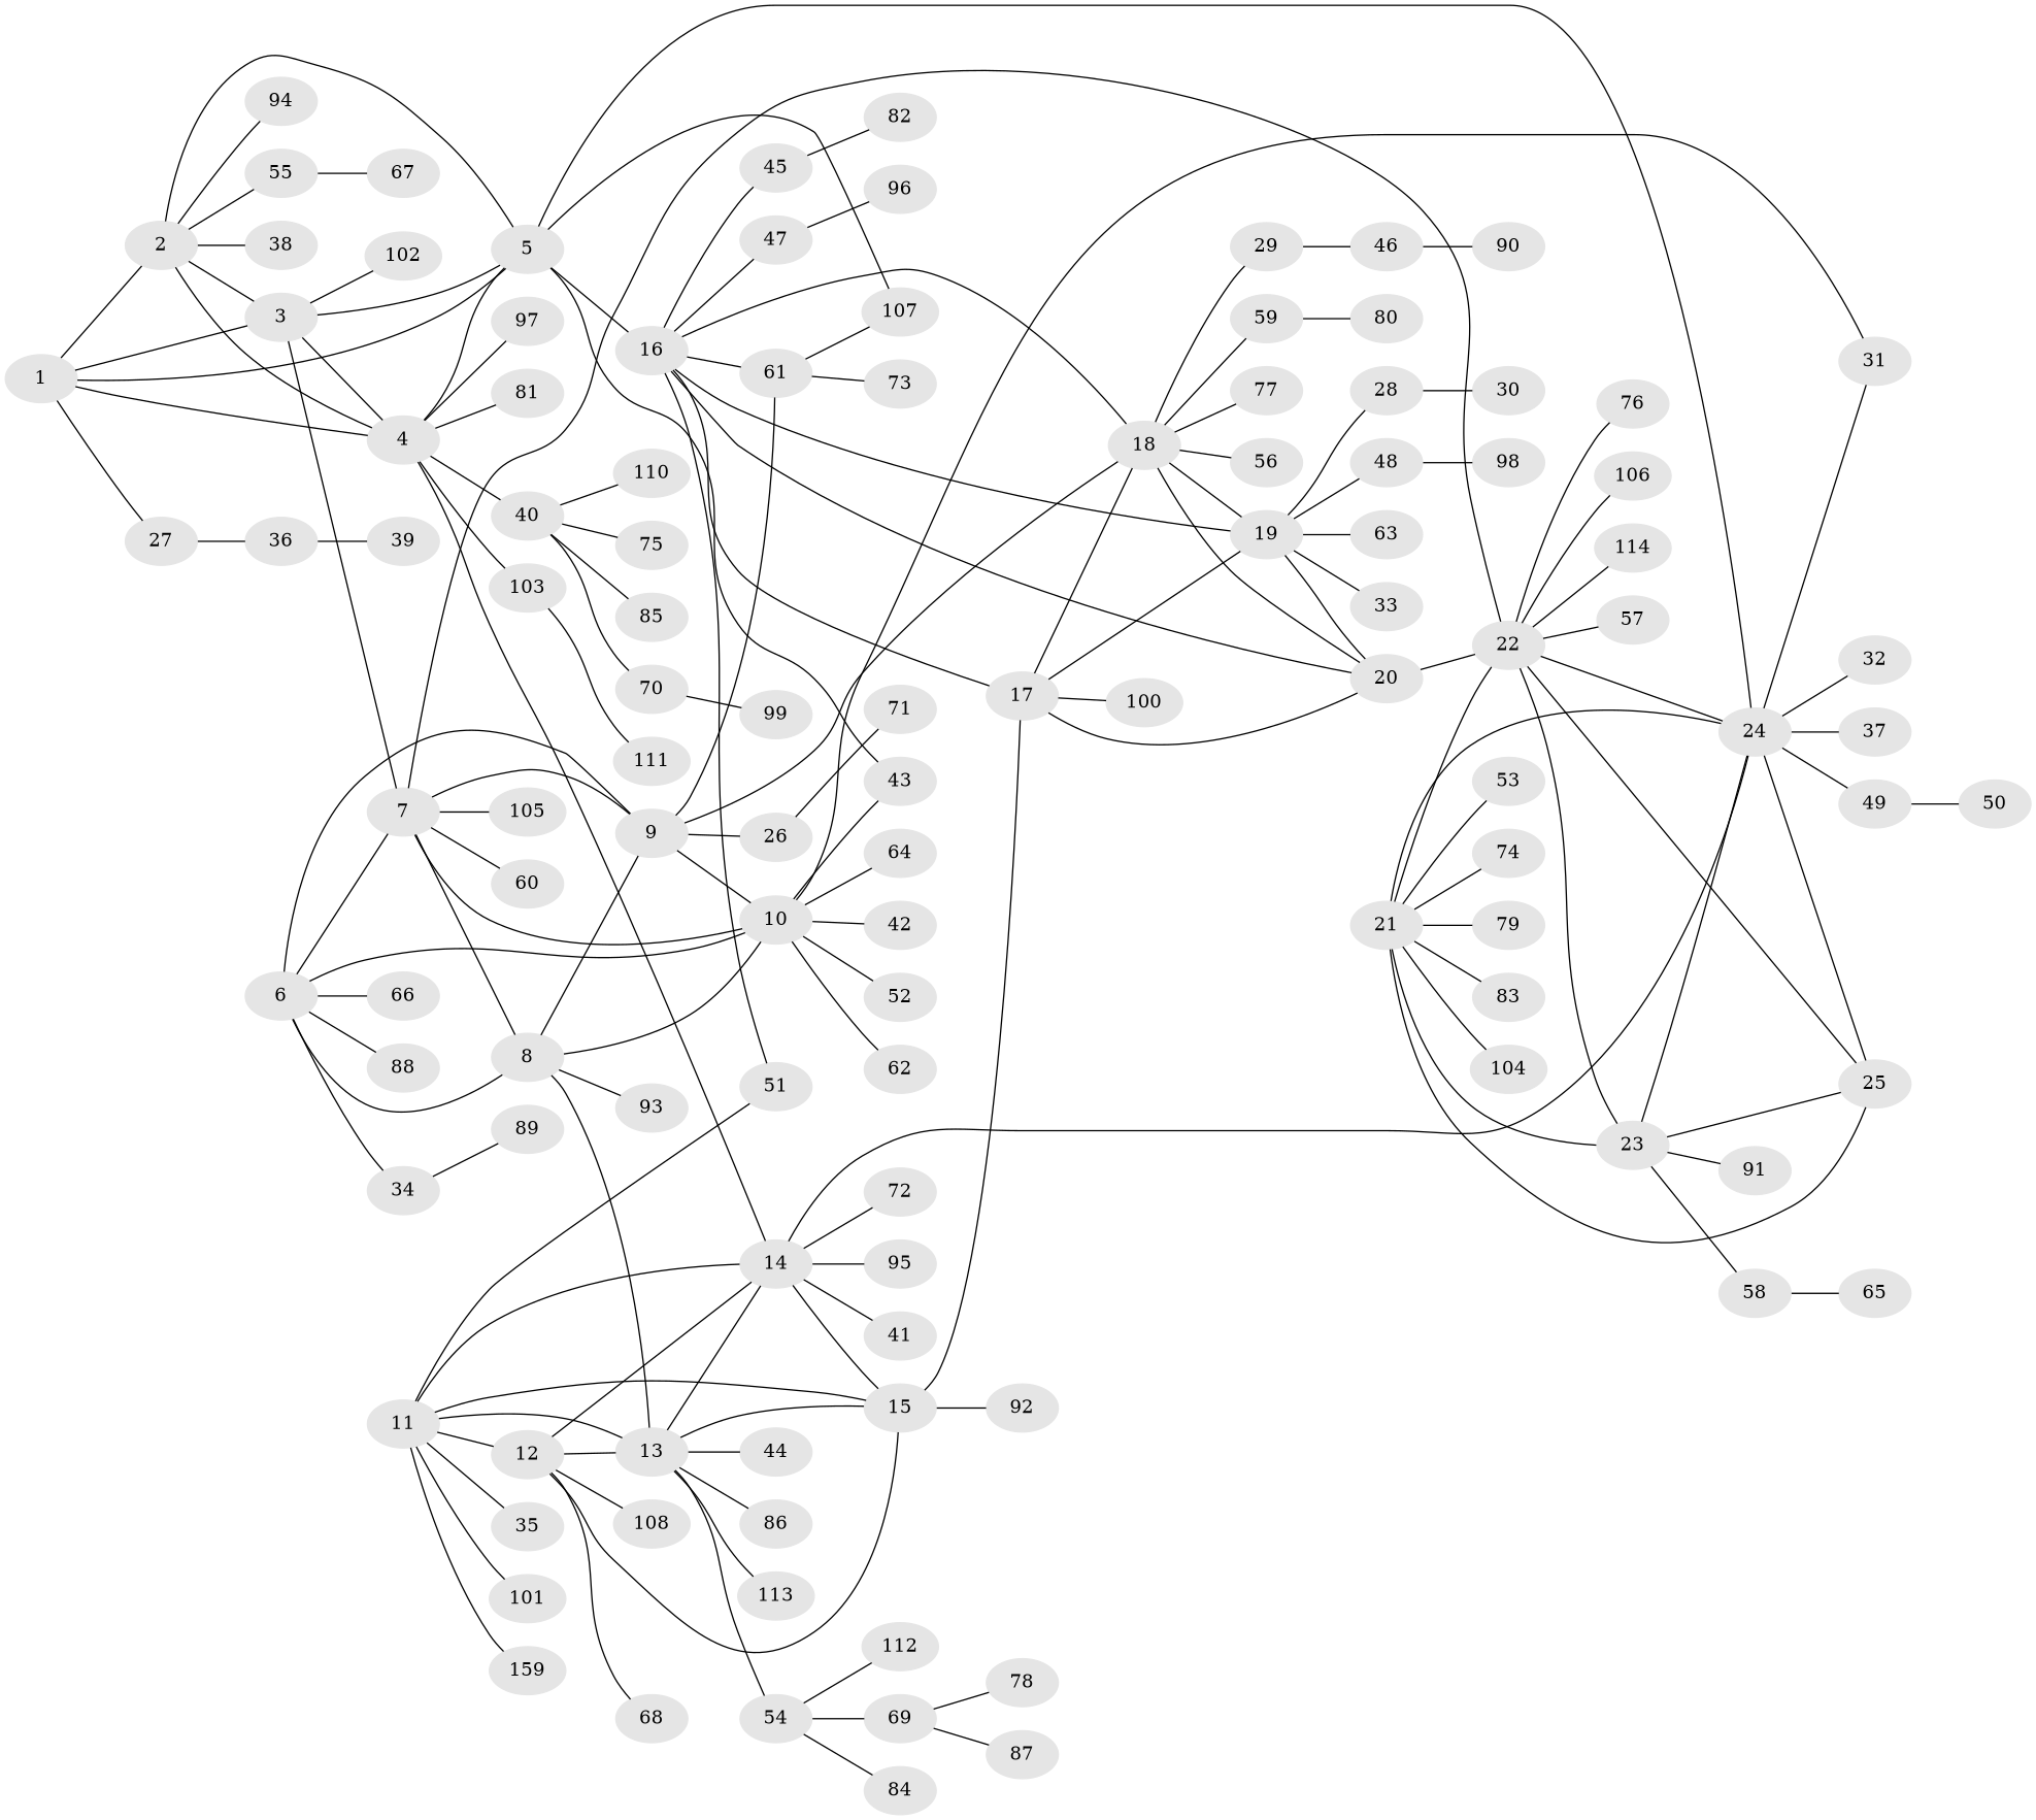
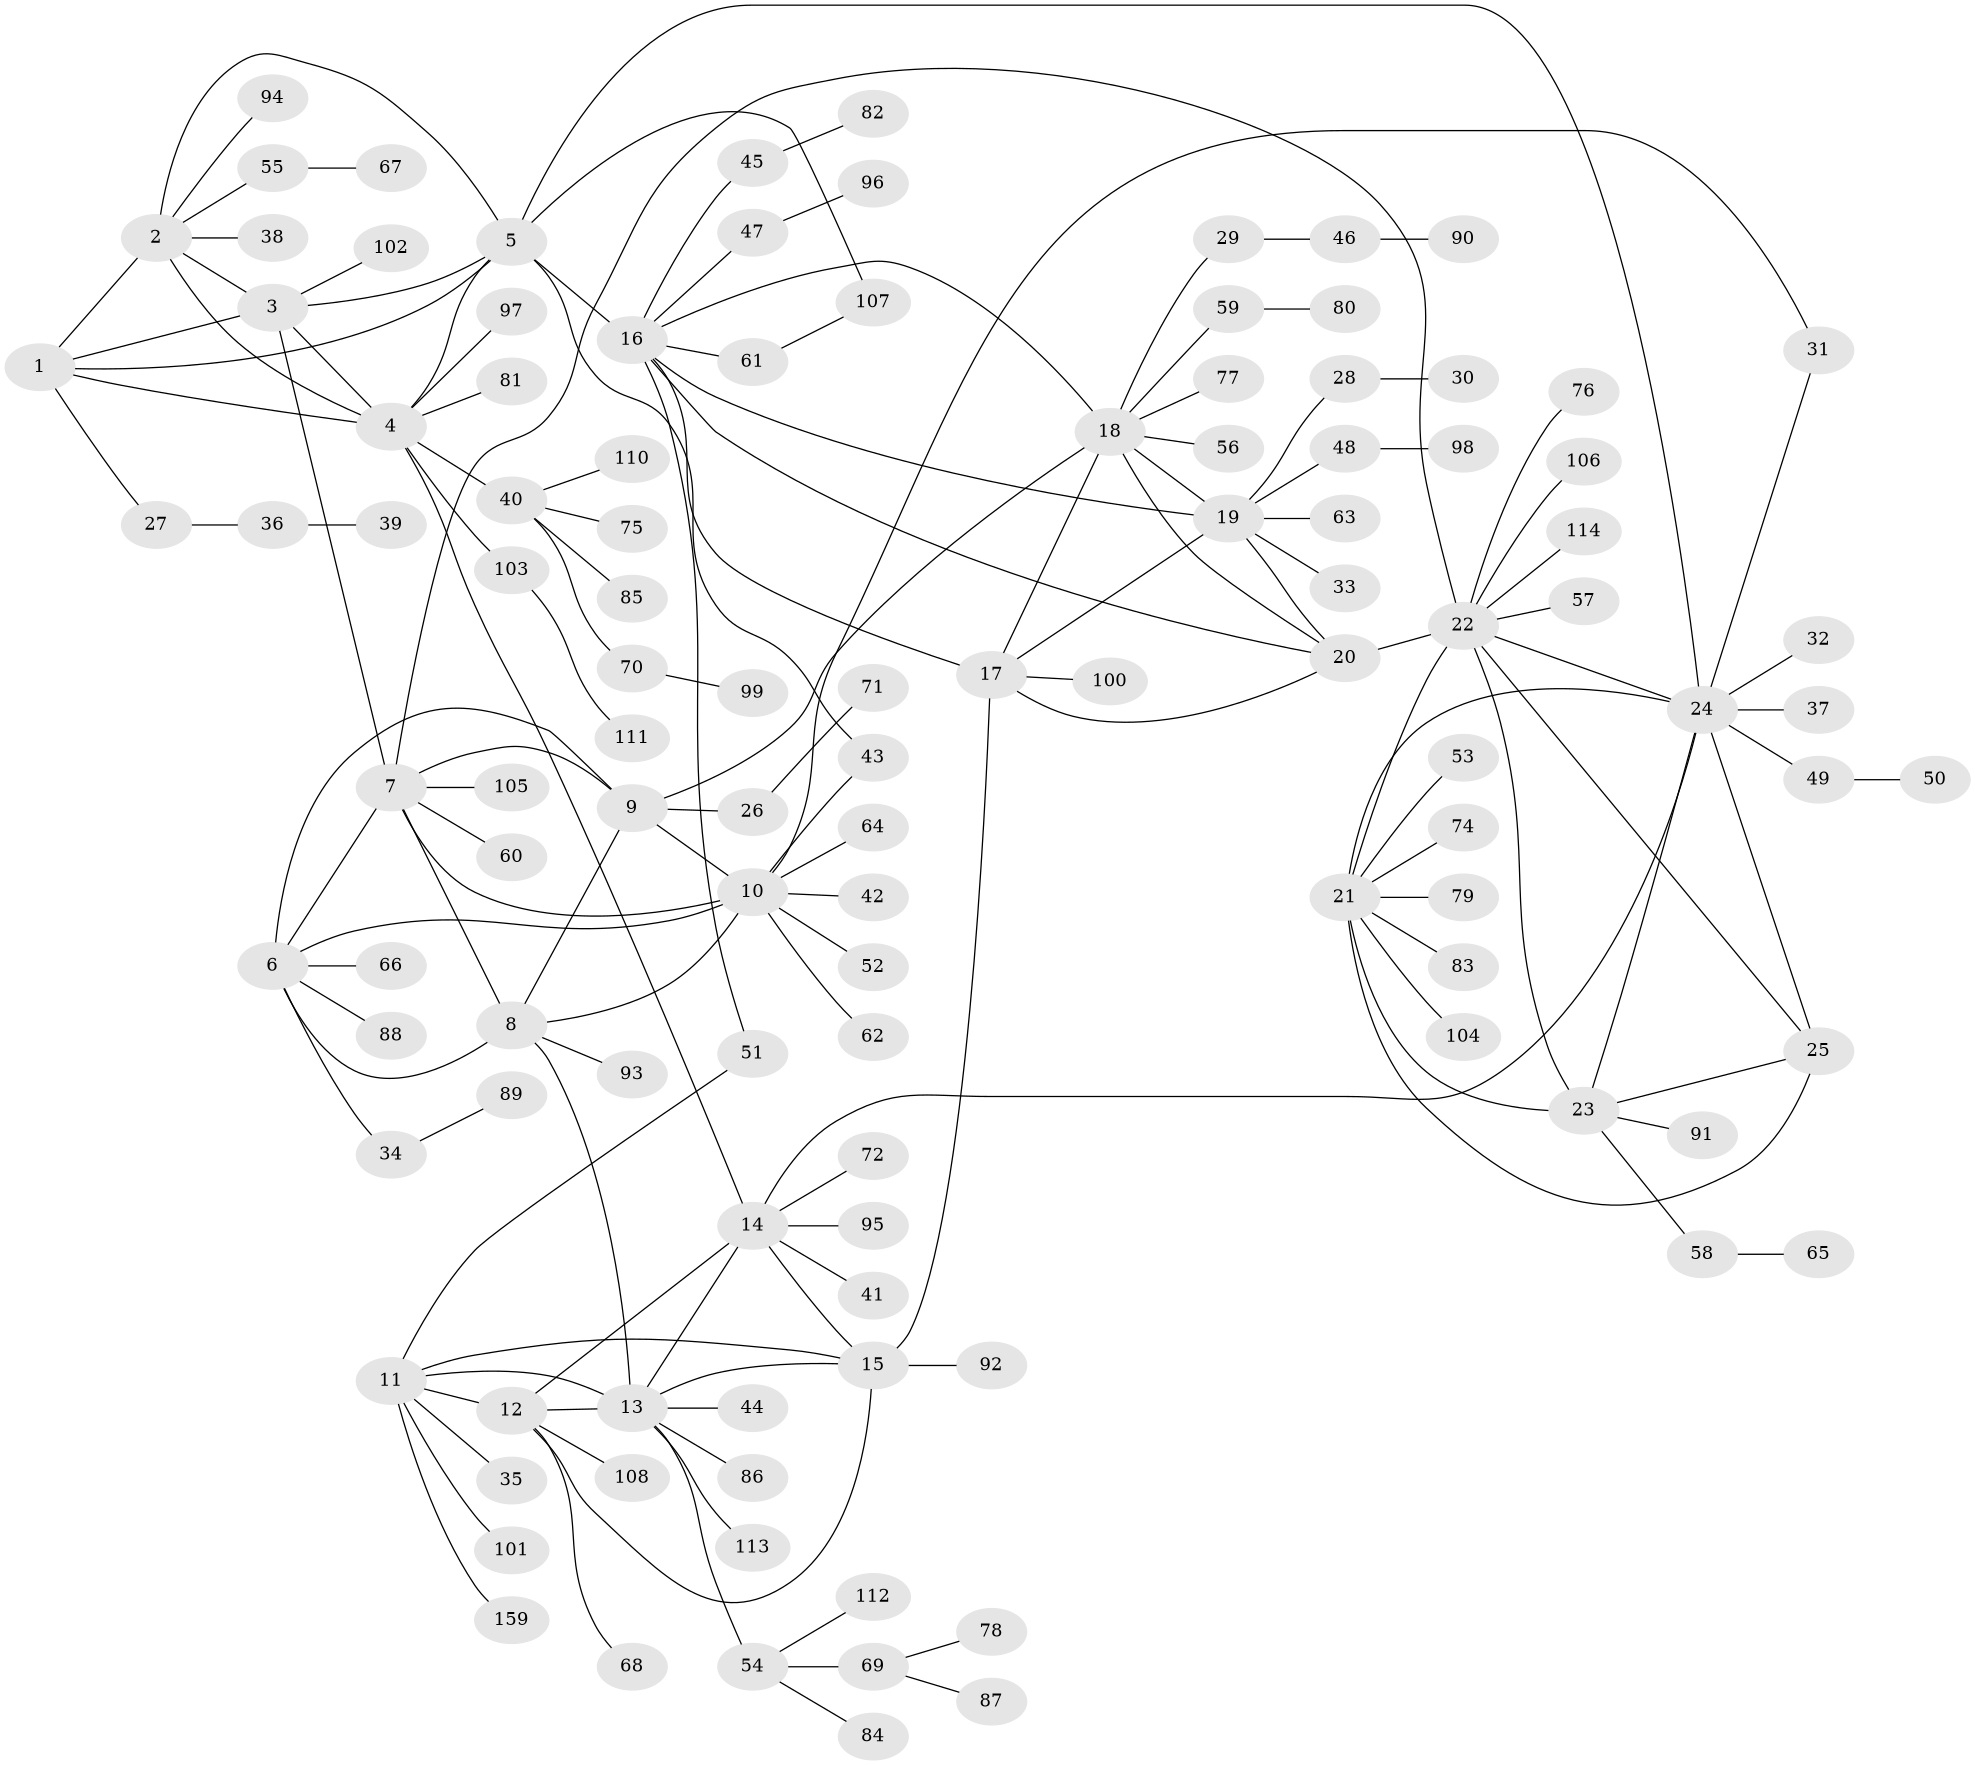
  graph {
    rankdir=LR
    node [color=gray90 style=filled]
    1
    2
    3
    4
    5
    27
    38
    55
    94
    7
    102
    14
    40
    81
    97
    103
    16
    24
    43
    107
    36
    67
    8
    9
    10
    22
    60
    105
    15
    41
    72
    95
    70
    75
    85
    110
    111
    18
    61
    51
    17
    19
    20
    45
    47
    31
    25
    32
    37
    49
    6
    34
    66
    88
    13
    93
    26
    42
    52
    62
    64
    89
    23
    57
    76
    106
    114
    44
    54
    86
    113
    29
    56
    59
    77
    71
-   73
    11
    12
    35
    101
    n82 [label=159]
    68
    108
    92
    69
    84
    112
    100
    28
    33
    48
    63
    82
    96
    46
    80
    30
    98
    21
    53
    74
    79
    83
    104
    58
    91
    65
    50
    39
    90
    99
    78
    87
    1 -- 2
    1 -- 3
    1 -- 4
    1 -- 5
    1 -- 27
    2 -- 3
    2 -- 4
    2 -- 5
    2 -- 38
    2 -- 55
    2 -- 94
    3 -- 4
    3 -- 5
    3 -- 7
    3 -- 102
    4 -- 5
    4 -- 14
    4 -- 40
    4 -- 81
    4 -- 97
    4 -- 103
    5 -- 16
    5 -- 24
    5 -- 43
    5 -- 107
    27 -- 36
    55 -- 67
    7 -- 8
    7 -- 9
    7 -- 10
    7 -- 22
    7 -- 60
    7 -- 105
    14 -- 24
    14 -- 15
    14 -- 41
    14 -- 72
    14 -- 95
    40 -- 70
    40 -- 75
    40 -- 85
    40 -- 110
    103 -- 111
    16 -- 18
    16 -- 61
    16 -- 51
    16 -- 17
    16 -- 19
    16 -- 20
    16 -- 45
    16 -- 47
    24 -- 31
    24 -- 25
    24 -- 32
    24 -- 37
    24 -- 49
    36 -- 39
    8 -- 9
    8 -- 10
    8 -- 13
    8 -- 93
    9 -- 10
    9 -- 18
-   9 -- 61
    9 -- 26
    10 -- 43
    10 -- 31
    10 -- 42
    10 -- 52
    10 -- 62
    10 -- 64
    22 -- 24
    22 -- 25
    22 -- 23
    22 -- 57
    22 -- 76
    22 -- 106
    22 -- 114
    15 -- 17
    15 -- 92
    70 -- 99
    18 -- 19
    18 -- 20
    18 -- 29
    18 -- 56
    18 -- 59
    18 -- 77
    61 -- 107
-   61 -- 73
    17 -- 18
    17 -- 19
    17 -- 20
    17 -- 100
    19 -- 20
    19 -- 28
    19 -- 33
    19 -- 48
    19 -- 63
    20 -- 22
    45 -- 82
    47 -- 96
    49 -- 50
    6 -- 7
    6 -- 8
    6 -- 9
    6 -- 10
    6 -- 34
    6 -- 66
    6 -- 88
    34 -- 89
    13 -- 14
    13 -- 15
    13 -- 44
    13 -- 54
    13 -- 86
    13 -- 113
    26 -- 71
    23 -- 24
    23 -- 25
    23 -- 58
    23 -- 91
    54 -- 69
    54 -- 84
    54 -- 112
    29 -- 46
    59 -- 80
-   11 -- 14
    11 -- 15
    11 -- 51
    11 -- 13
    11 -- 12
    11 -- 35
    11 -- 101
    11 -- n82
    12 -- 14
    12 -- 15
    12 -- 13
    12 -- 68
    12 -- 108
    69 -- 78
    69 -- 87
    28 -- 30
    48 -- 98
    46 -- 90
    21 -- 24
    21 -- 22
    21 -- 25
    21 -- 23
    21 -- 53
    21 -- 74
    21 -- 79
    21 -- 83
    21 -- 104
    58 -- 65
  }
